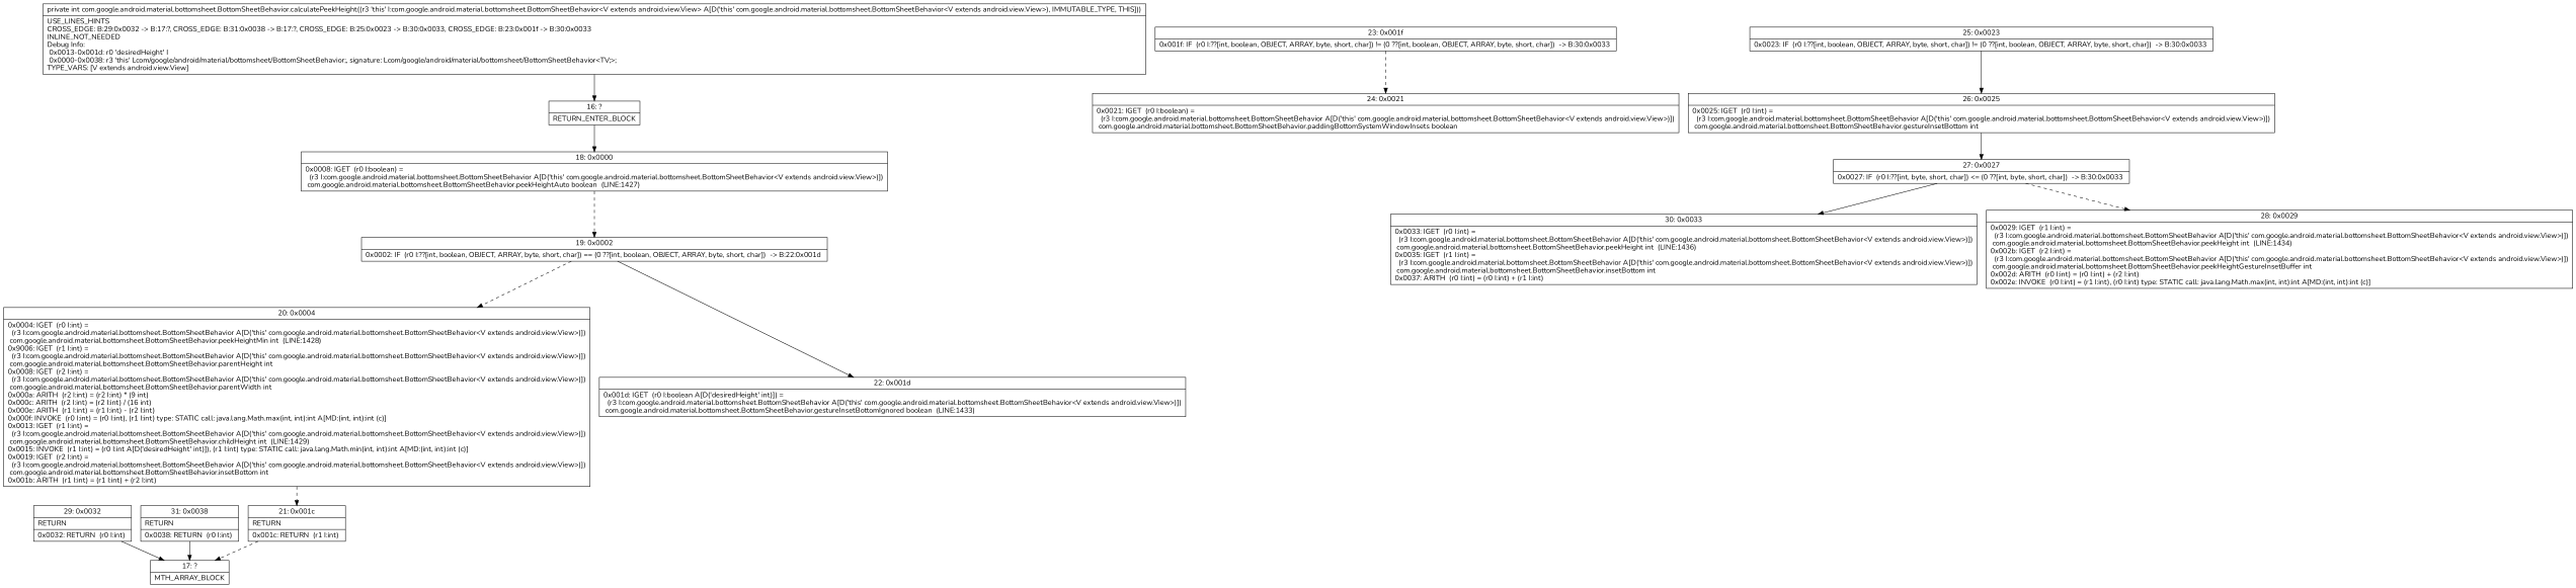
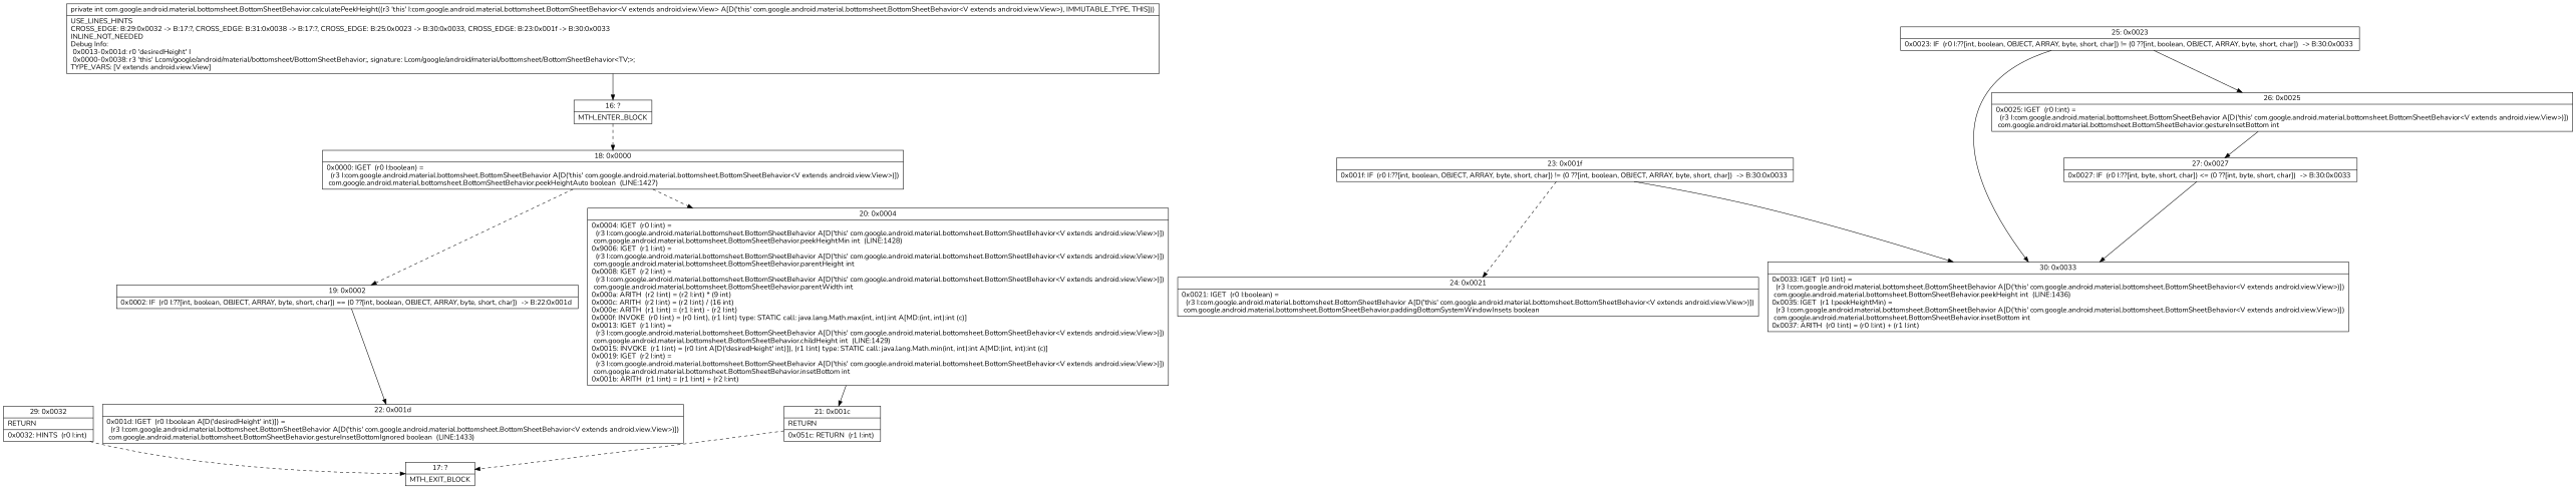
  digraph {
    fontname=Nunito
    node [fontname=Nunito shape=record]
    edge [fontname=Nunito]
-   n1 [label="{16\:\ ?|RETURN_ENTER_BLOCK\l}"]
-   n2 [label="{18\:\ 0x0000|0x0008: IGET  (r0 I:boolean) = \l  (r3 I:com.google.android.material.bottomsheet.BottomSheetBehavior A[D('this' com.google.android.material.bottomsheet.BottomSheetBehavior\<V extends android.view.View\>)])\l com.google.android.material.bottomsheet.BottomSheetBehavior.peekHeightAuto boolean  (LINE:1427)\l}"]
+   n1 [label="{16\:\ ?|MTH_ENTER_BLOCK\l}"]
+   n2 [label="{18\:\ 0x0000|0x0000: IGET  (r0 I:boolean) = \l  (r3 I:com.google.android.material.bottomsheet.BottomSheetBehavior A[D('this' com.google.android.material.bottomsheet.BottomSheetBehavior\<V extends android.view.View\>)])\l com.google.android.material.bottomsheet.BottomSheetBehavior.peekHeightAuto boolean  (LINE:1427)\l}"]
    n3 [label="{19\:\ 0x0002|0x0002: IF  (r0 I:??[int, boolean, OBJECT, ARRAY, byte, short, char]) == (0 ??[int, boolean, OBJECT, ARRAY, byte, short, char])  \-\> B:22:0x001d \l}"]
    n4 [label="{20\:\ 0x0004|0x0004: IGET  (r0 I:int) = \l  (r3 I:com.google.android.material.bottomsheet.BottomSheetBehavior A[D('this' com.google.android.material.bottomsheet.BottomSheetBehavior\<V extends android.view.View\>)])\l com.google.android.material.bottomsheet.BottomSheetBehavior.peekHeightMin int  (LINE:1428)\l0x9006: IGET  (r1 I:int) = \l  (r3 I:com.google.android.material.bottomsheet.BottomSheetBehavior A[D('this' com.google.android.material.bottomsheet.BottomSheetBehavior\<V extends android.view.View\>)])\l com.google.android.material.bottomsheet.BottomSheetBehavior.parentHeight int \l0x0008: IGET  (r2 I:int) = \l  (r3 I:com.google.android.material.bottomsheet.BottomSheetBehavior A[D('this' com.google.android.material.bottomsheet.BottomSheetBehavior\<V extends android.view.View\>)])\l com.google.android.material.bottomsheet.BottomSheetBehavior.parentWidth int \l0x000a: ARITH  (r2 I:int) = (r2 I:int) * (9 int) \l0x000c: ARITH  (r2 I:int) = (r2 I:int) \/ (16 int) \l0x000e: ARITH  (r1 I:int) = (r1 I:int) \- (r2 I:int) \l0x000f: INVOKE  (r0 I:int) = (r0 I:int), (r1 I:int) type: STATIC call: java.lang.Math.max(int, int):int A[MD:(int, int):int (c)]\l0x0013: IGET  (r1 I:int) = \l  (r3 I:com.google.android.material.bottomsheet.BottomSheetBehavior A[D('this' com.google.android.material.bottomsheet.BottomSheetBehavior\<V extends android.view.View\>)])\l com.google.android.material.bottomsheet.BottomSheetBehavior.childHeight int  (LINE:1429)\l0x0015: INVOKE  (r1 I:int) = (r0 I:int A[D('desiredHeight' int)]), (r1 I:int) type: STATIC call: java.lang.Math.min(int, int):int A[MD:(int, int):int (c)]\l0x0019: IGET  (r2 I:int) = \l  (r3 I:com.google.android.material.bottomsheet.BottomSheetBehavior A[D('this' com.google.android.material.bottomsheet.BottomSheetBehavior\<V extends android.view.View\>)])\l com.google.android.material.bottomsheet.BottomSheetBehavior.insetBottom int \l0x001b: ARITH  (r1 I:int) = (r1 I:int) + (r2 I:int) \l}"]
    n5 [label="{22\:\ 0x001d|0x001d: IGET  (r0 I:boolean A[D('desiredHeight' int)]) = \l  (r3 I:com.google.android.material.bottomsheet.BottomSheetBehavior A[D('this' com.google.android.material.bottomsheet.BottomSheetBehavior\<V extends android.view.View\>)])\l com.google.android.material.bottomsheet.BottomSheetBehavior.gestureInsetBottomIgnored boolean  (LINE:1433)\l}"]
-   n6 [label="{21\:\ 0x001c|RETURN\l|0x001c: RETURN  (r1 I:int) \l}"]
-   n7 [label="{17\:\ ?|MTH_ARRAY_BLOCK\l}"]
+   n6 [label="{21\:\ 0x001c|RETURN\l|0x051c: RETURN  (r1 I:int) \l}"]
+   n7 [label="{17\:\ ?|MTH_EXIT_BLOCK\l}"]
    n8 [label="{23\:\ 0x001f|0x001f: IF  (r0 I:??[int, boolean, OBJECT, ARRAY, byte, short, char]) != (0 ??[int, boolean, OBJECT, ARRAY, byte, short, char])  \-\> B:30:0x0033 \l}"]
    n9 [label="{24\:\ 0x0021|0x0021: IGET  (r0 I:boolean) = \l  (r3 I:com.google.android.material.bottomsheet.BottomSheetBehavior A[D('this' com.google.android.material.bottomsheet.BottomSheetBehavior\<V extends android.view.View\>)])\l com.google.android.material.bottomsheet.BottomSheetBehavior.paddingBottomSystemWindowInsets boolean \l}"]
-   n10 [label="{30\:\ 0x0033|0x0033: IGET  (r0 I:int) = \l  (r3 I:com.google.android.material.bottomsheet.BottomSheetBehavior A[D('this' com.google.android.material.bottomsheet.BottomSheetBehavior\<V extends android.view.View\>)])\l com.google.android.material.bottomsheet.BottomSheetBehavior.peekHeight int  (LINE:1436)\l0x0035: IGET  (r1 I:int) = \l  (r3 I:com.google.android.material.bottomsheet.BottomSheetBehavior A[D('this' com.google.android.material.bottomsheet.BottomSheetBehavior\<V extends android.view.View\>)])\l com.google.android.material.bottomsheet.BottomSheetBehavior.insetBottom int \l0x0037: ARITH  (r0 I:int) = (r0 I:int) + (r1 I:int) \l}"]
+   n10 [label="{30\:\ 0x0033|0x0033: IGET  (r0 I:int) = \l  (r3 I:com.google.android.material.bottomsheet.BottomSheetBehavior A[D('this' com.google.android.material.bottomsheet.BottomSheetBehavior\<V extends android.view.View\>)])\l com.google.android.material.bottomsheet.BottomSheetBehavior.peekHeight int  (LINE:1436)\l0x0035: IGET  (r1 I:peekHeightMin) = \l  (r3 I:com.google.android.material.bottomsheet.BottomSheetBehavior A[D('this' com.google.android.material.bottomsheet.BottomSheetBehavior\<V extends android.view.View\>)])\l com.google.android.material.bottomsheet.BottomSheetBehavior.insetBottom int \l0x0037: ARITH  (r0 I:int) = (r0 I:int) + (r1 I:int) \l}"]
    n11 [label="{25\:\ 0x0023|0x0023: IF  (r0 I:??[int, boolean, OBJECT, ARRAY, byte, short, char]) != (0 ??[int, boolean, OBJECT, ARRAY, byte, short, char])  \-\> B:30:0x0033 \l}"]
    n12 [label="{26\:\ 0x0025|0x0025: IGET  (r0 I:int) = \l  (r3 I:com.google.android.material.bottomsheet.BottomSheetBehavior A[D('this' com.google.android.material.bottomsheet.BottomSheetBehavior\<V extends android.view.View\>)])\l com.google.android.material.bottomsheet.BottomSheetBehavior.gestureInsetBottom int \l}"]
    n13 [label="{27\:\ 0x0027|0x0027: IF  (r0 I:??[int, byte, short, char]) \<= (0 ??[int, byte, short, char])  \-\> B:30:0x0033 \l}"]
-   n14 [label="{28\:\ 0x0029|0x0029: IGET  (r1 I:int) = \l  (r3 I:com.google.android.material.bottomsheet.BottomSheetBehavior A[D('this' com.google.android.material.bottomsheet.BottomSheetBehavior\<V extends android.view.View\>)])\l com.google.android.material.bottomsheet.BottomSheetBehavior.peekHeight int  (LINE:1434)\l0x002b: IGET  (r2 I:int) = \l  (r3 I:com.google.android.material.bottomsheet.BottomSheetBehavior A[D('this' com.google.android.material.bottomsheet.BottomSheetBehavior\<V extends android.view.View\>)])\l com.google.android.material.bottomsheet.BottomSheetBehavior.peekHeightGestureInsetBuffer int \l0x002d: ARITH  (r0 I:int) = (r0 I:int) + (r2 I:int) \l0x002e: INVOKE  (r0 I:int) = (r1 I:int), (r0 I:int) type: STATIC call: java.lang.Math.max(int, int):int A[MD:(int, int):int (c)]\l}"]
-   n15 [label="{29\:\ 0x0032|RETURN\l|0x0032: RETURN  (r0 I:int) \l}"]
-   n16 [label="{31\:\ 0x0038|RETURN\l|0x0038: RETURN  (r0 I:int) \l}"]
+   n15 [label="{29\:\ 0x0032|RETURN\l|0x0032: HINTS  (r0 I:int) \l}"]
    n17 [label="{private int com.google.android.material.bottomsheet.BottomSheetBehavior.calculatePeekHeight((r3 'this' I:com.google.android.material.bottomsheet.BottomSheetBehavior\<V extends android.view.View\> A[D('this' com.google.android.material.bottomsheet.BottomSheetBehavior\<V extends android.view.View\>), IMMUTABLE_TYPE, THIS]))  | USE_LINES_HINTS\lCROSS_EDGE: B:29:0x0032 \-\> B:17:?, CROSS_EDGE: B:31:0x0038 \-\> B:17:?, CROSS_EDGE: B:25:0x0023 \-\> B:30:0x0033, CROSS_EDGE: B:23:0x001f \-\> B:30:0x0033\lINLINE_NOT_NEEDED\lDebug Info:\l  0x0013\-0x001d: r0 'desiredHeight' I\l  0x0000\-0x0038: r3 'this' Lcom\/google\/android\/material\/bottomsheet\/BottomSheetBehavior;, signature: Lcom\/google\/android\/material\/bottomsheet\/BottomSheetBehavior\<TV;\>;\lTYPE_VARS: [V extends android.view.View]\l}"]
-   n1 -> n2
+   n1 -> n2 [style=dashed]
    n2 -> n3 [style=dashed]
-   n3 -> n4 [style=dashed]
+   n2 -> n4 [style=dashed]
    n3 -> n5
-   n4 -> n6 [style=dashed]
+   n4 -> n6
    n6 -> n7 [style=dashed]
    n8 -> n9 [style=dashed]
+   n8 -> n10
+   n11 -> n10
    n11 -> n12 [style=solid]
    n12 -> n13
    n13 -> n10
-   n13 -> n14 [style=dashed]
-   n15 -> n7
-   n16 -> n7
+   n15 -> n7 [style=dashed]
    n17 -> n1
  }
